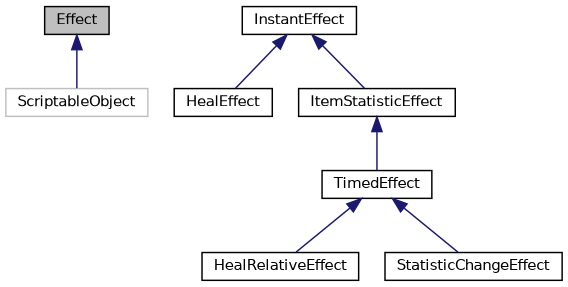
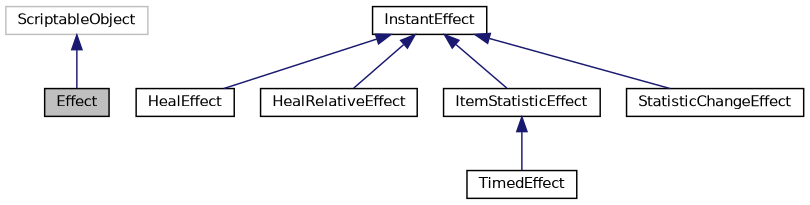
  digraph {
    node [color=black fillcolor=white fontname=Helvetica fontsize=10 shape=record style=filled]
    edge [color=midnightblue dir=back fontname=Helvetica fontsize=10 labelfontname=Helvetica labelfontsize=10 style=solid]
    n1 [fillcolor=grey75 fontcolor=black height=0.2 label=Effect width=0.4]
    n2 [height=0.2 label=InstantEffect width=0.4]
    n3 [height=0.2 label=HealEffect width=0.4]
    n4 [height=0.2 label=HealRelativeEffect width=0.4]
    n5 [height=0.2 label=ItemStatisticEffect width=0.4]
    n6 [height=0.2 label=TimedEffect width=0.4]
    n7 [height=0.2 label=StatisticChangeEffect width=0.4]
    n8 [color=grey75 height=0.2 label=ScriptableObject width=0.4]
    n2 -> n3
-   n6 -> n4
+   n2 -> n4
    n2 -> n5
    n5 -> n6
-   n6 -> n7
-   n1 -> n8
+   n2 -> n7
+   n8 -> n1
  }
